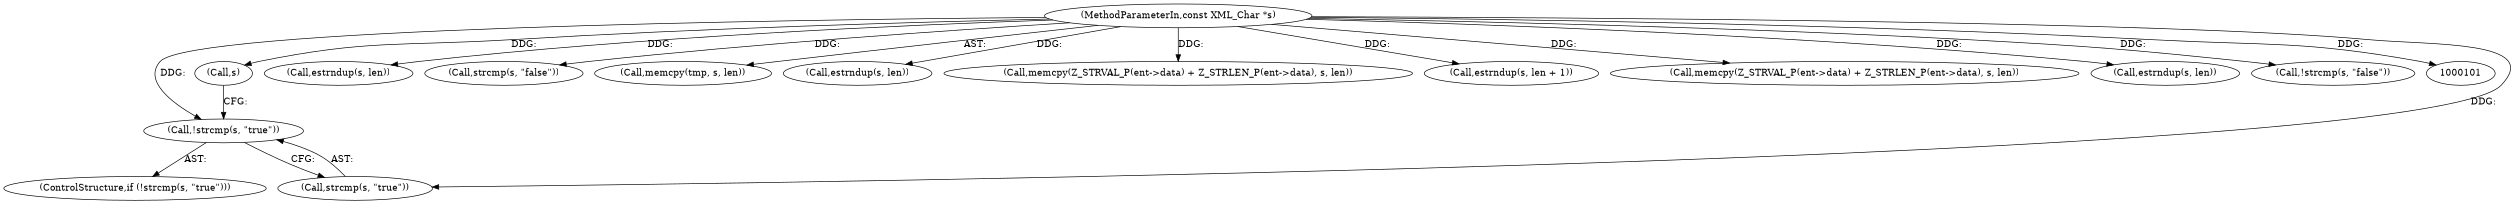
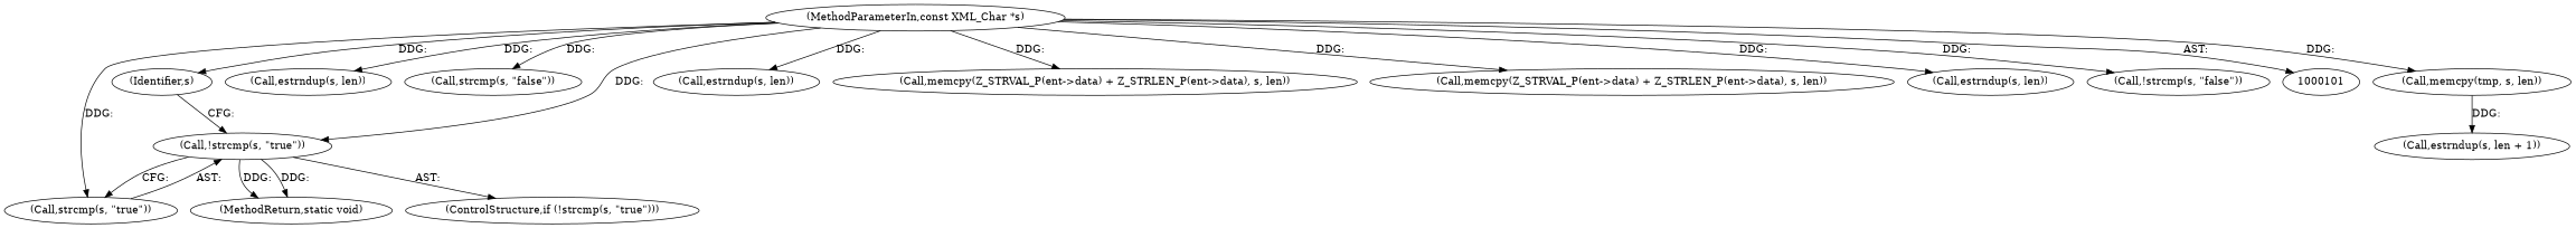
  digraph {
    n1 [label="(Call,!strcmp(s, \"true\"))"]
    n2 [label="(Call,strcmp(s, \"true\"))"]
    n3 [label="(ControlStructure,if (!strcmp(s, \"true\")))"]
+   n4 [label="(MethodReturn,static void)"]
    n5 [label="(MethodParameterIn,const XML_Char *s)"]
    n6 [label="(Call,estrndup(s, len))"]
    n7 [label="(Call,strcmp(s, \"false\"))"]
    n8 [label="(Call,memcpy(tmp, s, len))"]
    n9 [label="(Call,estrndup(s, len))"]
    n10 [label="(Call,memcpy(Z_STRVAL_P(ent->data) + Z_STRLEN_P(ent->data), s, len))"]
    n11 [label="(Call,estrndup(s, len + 1))"]
    n12 [label="(Call,memcpy(Z_STRVAL_P(ent->data) + Z_STRLEN_P(ent->data), s, len))"]
    n13 [label="(Call,estrndup(s, len))"]
    n14 [label="(Call,!strcmp(s, \"false\"))"]
    1000101
-   n16 [label="(Call,s)"]
+   n16 [label="(Identifier,s)"]
    n1 -> n2 [label="CFG: "]
    n1 -> n3 [label="AST: "]
+   n1 -> n4 [label="DDG: "]
+   n1 -> n4 [label="DDG: "]
    n2 -> n1 [label="AST: "]
    n5 -> n1 [label="DDG: "]
    n5 -> n2 [label="DDG: "]
    n5 -> n6 [label="DDG: "]
    n5 -> n7 [label="DDG: "]
-   n5 -> n8 [label="AST: "]
+   n5 -> n8 [label="DDG: "]
    n5 -> n9 [label="DDG: "]
    n5 -> n10 [label="DDG: "]
-   n5 -> n11 [label="DDG: "]
+   n8 -> n11 [label="DDG: "]
    n5 -> n12 [label="DDG: "]
    n5 -> n13 [label="DDG: "]
    n5 -> n14 [label="DDG: "]
-   n5 -> 1000101 [label="DDG: "]
+   n5 -> 1000101 [label="AST: "]
    n5 -> n16 [label="DDG: "]
    n16 -> n1 [label="CFG: "]
  }
